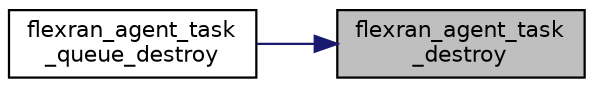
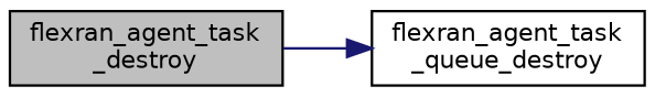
  digraph {
    rankdir=RL
    node [color=black fontname=Helvetica fontsize=10 shape=record style=filled]
    n1 [fillcolor=grey75 fontcolor=black height=0.2 label="flexran_agent_task\l_destroy" width=0.4]
    n2 [fillcolor=white height=0.2 label="flexran_agent_task\l_queue_destroy" width=0.4]
-   n1 -> n2 [color=midnightblue dir=back fontname=Helvetica fontsize=10 labelfontname=Helvetica labelfontsize=10 style=solid]
+   n2 -> n1 [color=midnightblue dir=back fontname=Helvetica fontsize=10 labelfontname=Helvetica labelfontsize=10 style=solid]
  }
